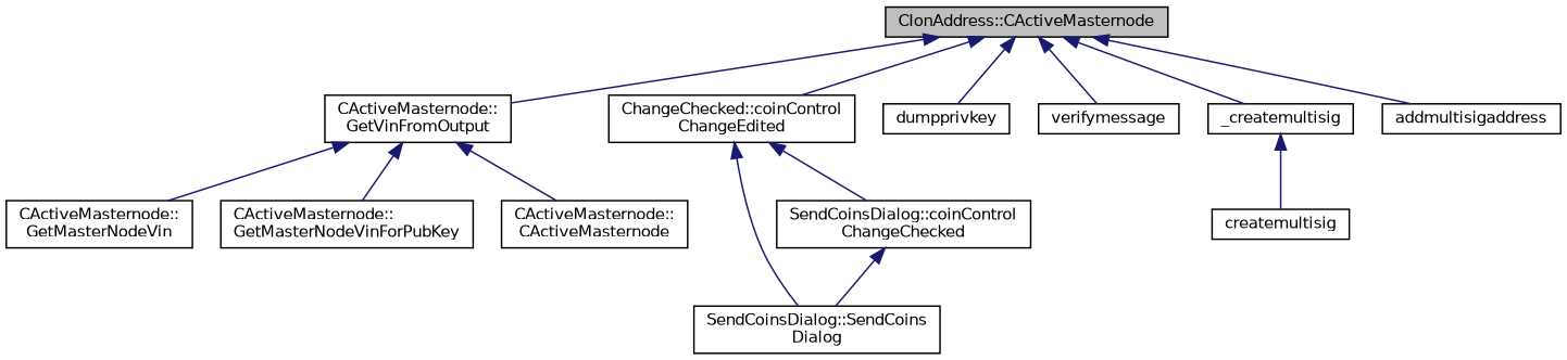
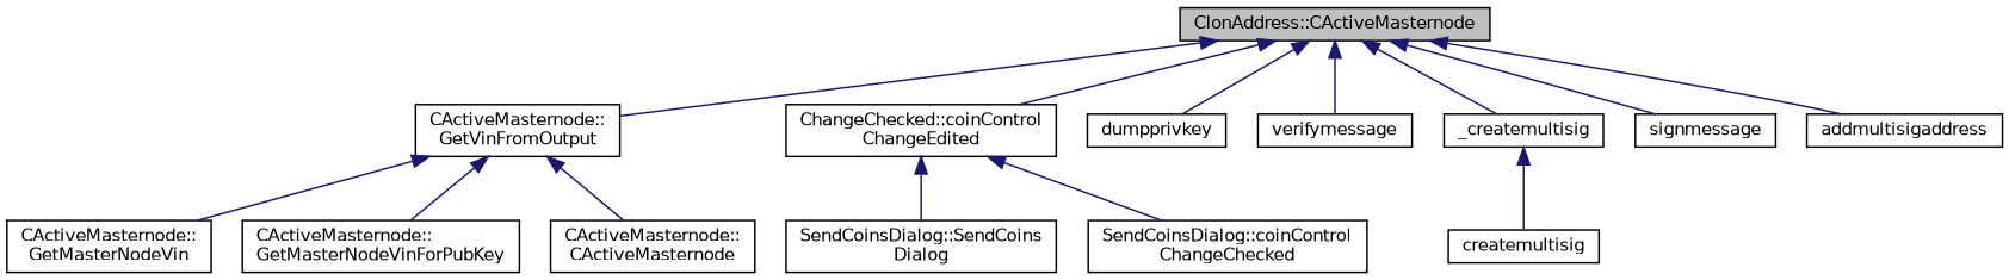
  digraph {
    rankdir=TB
    node [color=black fillcolor=white fontname=Helvetica fontsize=10 shape=record style=filled]
    edge [color=midnightblue dir=back fontname=Helvetica fontsize=10 labelfontname=Helvetica labelfontsize=10 style=solid]
    n1 [fillcolor=grey75 fontcolor=black height=0.2 label="CIonAddress::CActiveMasternode" width=0.4]
    n2 [height=0.2 label="CActiveMasternode::\lGetVinFromOutput" width=0.4]
    n3 [height=0.2 label="ChangeChecked::coinControl\lChangeEdited" width=0.4]
    n4 [height=0.2 label=dumpprivkey width=0.4]
    n5 [height=0.2 label=verifymessage width=0.4]
    n6 [height=0.2 label=_createmultisig width=0.4]
+   n7 [height=0.2 label=signmessage width=0.4]
    n8 [height=0.2 label=addmultisigaddress width=0.4]
    n9 [height=0.2 label="CActiveMasternode::\lGetMasterNodeVin" width=0.4]
    n10 [height=0.2 label="CActiveMasternode::\lGetMasterNodeVinForPubKey" width=0.4]
    n11 [height=0.2 label="CActiveMasternode::\lCActiveMasternode" width=0.4]
    n12 [height=0.2 label="SendCoinsDialog::SendCoins\lDialog" width=0.4]
    n13 [height=0.2 label="SendCoinsDialog::coinControl\lChangeChecked" width=0.4]
    n14 [height=0.2 label=createmultisig width=0.4]
    n1 -> n2
    n1 -> n3
    n1 -> n4
    n1 -> n5
    n1 -> n6
+   n1 -> n7
    n1 -> n8
    n2 -> n9
    n2 -> n10
    n2 -> n11
    n3 -> n12
    n3 -> n13
    n6 -> n14
-   n13 -> n12
  }
